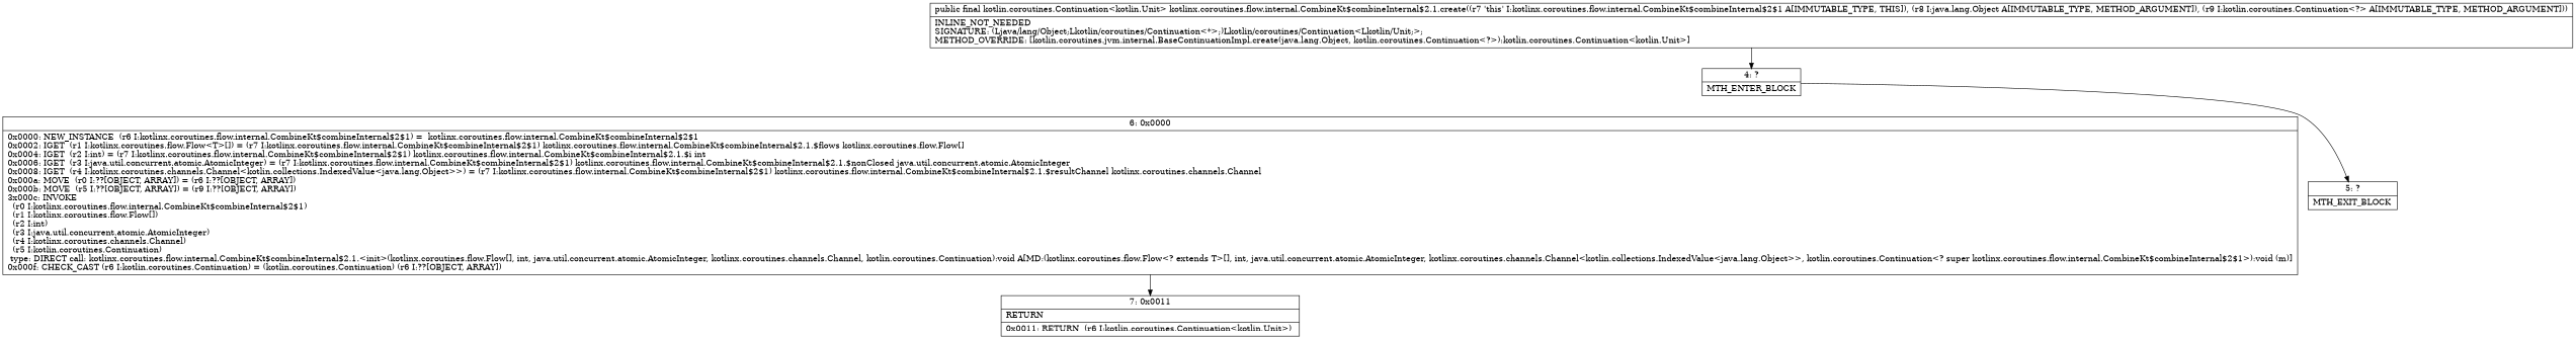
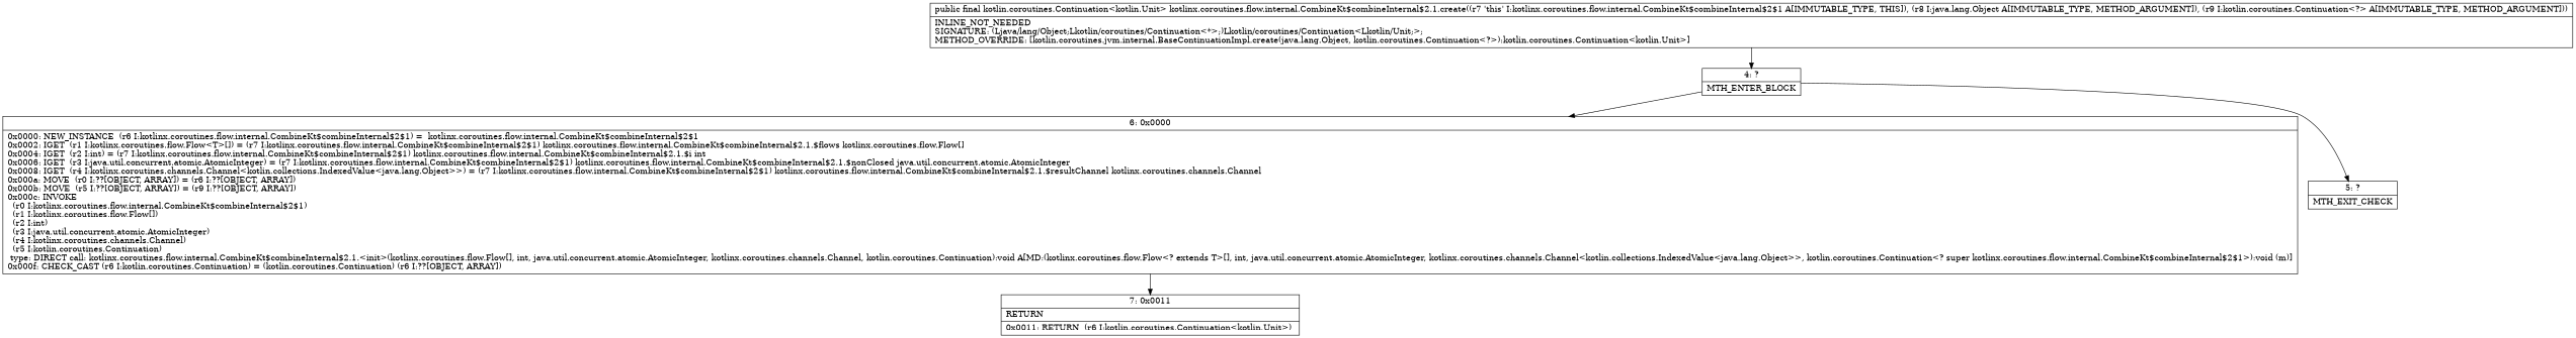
  digraph {
    node [shape=record]
    n1 [label="{4\:\ ?|MTH_ENTER_BLOCK\l}"]
-   n2 [label="{6\:\ 0x0000|0x0000: NEW_INSTANCE  (r6 I:kotlinx.coroutines.flow.internal.CombineKt$combineInternal$2$1) =  kotlinx.coroutines.flow.internal.CombineKt$combineInternal$2$1 \l0x0002: IGET  (r1 I:kotlinx.coroutines.flow.Flow\<T\>[]) = (r7 I:kotlinx.coroutines.flow.internal.CombineKt$combineInternal$2$1) kotlinx.coroutines.flow.internal.CombineKt$combineInternal$2.1.$flows kotlinx.coroutines.flow.Flow[] \l0x0004: IGET  (r2 I:int) = (r7 I:kotlinx.coroutines.flow.internal.CombineKt$combineInternal$2$1) kotlinx.coroutines.flow.internal.CombineKt$combineInternal$2.1.$i int \l0x0006: IGET  (r3 I:java.util.concurrent.atomic.AtomicInteger) = (r7 I:kotlinx.coroutines.flow.internal.CombineKt$combineInternal$2$1) kotlinx.coroutines.flow.internal.CombineKt$combineInternal$2.1.$nonClosed java.util.concurrent.atomic.AtomicInteger \l0x0008: IGET  (r4 I:kotlinx.coroutines.channels.Channel\<kotlin.collections.IndexedValue\<java.lang.Object\>\>) = (r7 I:kotlinx.coroutines.flow.internal.CombineKt$combineInternal$2$1) kotlinx.coroutines.flow.internal.CombineKt$combineInternal$2.1.$resultChannel kotlinx.coroutines.channels.Channel \l0x000a: MOVE  (r0 I:??[OBJECT, ARRAY]) = (r6 I:??[OBJECT, ARRAY]) \l0x000b: MOVE  (r5 I:??[OBJECT, ARRAY]) = (r9 I:??[OBJECT, ARRAY]) \l3x000c: INVOKE  \l  (r0 I:kotlinx.coroutines.flow.internal.CombineKt$combineInternal$2$1)\l  (r1 I:kotlinx.coroutines.flow.Flow[])\l  (r2 I:int)\l  (r3 I:java.util.concurrent.atomic.AtomicInteger)\l  (r4 I:kotlinx.coroutines.channels.Channel)\l  (r5 I:kotlin.coroutines.Continuation)\l type: DIRECT call: kotlinx.coroutines.flow.internal.CombineKt$combineInternal$2.1.\<init\>(kotlinx.coroutines.flow.Flow[], int, java.util.concurrent.atomic.AtomicInteger, kotlinx.coroutines.channels.Channel, kotlin.coroutines.Continuation):void A[MD:(kotlinx.coroutines.flow.Flow\<? extends T\>[], int, java.util.concurrent.atomic.AtomicInteger, kotlinx.coroutines.channels.Channel\<kotlin.collections.IndexedValue\<java.lang.Object\>\>, kotlin.coroutines.Continuation\<? super kotlinx.coroutines.flow.internal.CombineKt$combineInternal$2$1\>):void (m)]\l0x000f: CHECK_CAST (r6 I:kotlin.coroutines.Continuation) = (kotlin.coroutines.Continuation) (r6 I:??[OBJECT, ARRAY]) \l}"]
-   n3 [label="{5\:\ ?|MTH_EXIT_BLOCK\l}"]
+   n2 [label="{6\:\ 0x0000|0x0000: NEW_INSTANCE  (r6 I:kotlinx.coroutines.flow.internal.CombineKt$combineInternal$2$1) =  kotlinx.coroutines.flow.internal.CombineKt$combineInternal$2$1 \l0x0002: IGET  (r1 I:kotlinx.coroutines.flow.Flow\<T\>[]) = (r7 I:kotlinx.coroutines.flow.internal.CombineKt$combineInternal$2$1) kotlinx.coroutines.flow.internal.CombineKt$combineInternal$2.1.$flows kotlinx.coroutines.flow.Flow[] \l0x0004: IGET  (r2 I:int) = (r7 I:kotlinx.coroutines.flow.internal.CombineKt$combineInternal$2$1) kotlinx.coroutines.flow.internal.CombineKt$combineInternal$2.1.$i int \l0x0006: IGET  (r3 I:java.util.concurrent.atomic.AtomicInteger) = (r7 I:kotlinx.coroutines.flow.internal.CombineKt$combineInternal$2$1) kotlinx.coroutines.flow.internal.CombineKt$combineInternal$2.1.$nonClosed java.util.concurrent.atomic.AtomicInteger \l0x0008: IGET  (r4 I:kotlinx.coroutines.channels.Channel\<kotlin.collections.IndexedValue\<java.lang.Object\>\>) = (r7 I:kotlinx.coroutines.flow.internal.CombineKt$combineInternal$2$1) kotlinx.coroutines.flow.internal.CombineKt$combineInternal$2.1.$resultChannel kotlinx.coroutines.channels.Channel \l0x000a: MOVE  (r0 I:??[OBJECT, ARRAY]) = (r6 I:??[OBJECT, ARRAY]) \l0x000b: MOVE  (r5 I:??[OBJECT, ARRAY]) = (r9 I:??[OBJECT, ARRAY]) \l0x000c: INVOKE  \l  (r0 I:kotlinx.coroutines.flow.internal.CombineKt$combineInternal$2$1)\l  (r1 I:kotlinx.coroutines.flow.Flow[])\l  (r2 I:int)\l  (r3 I:java.util.concurrent.atomic.AtomicInteger)\l  (r4 I:kotlinx.coroutines.channels.Channel)\l  (r5 I:kotlin.coroutines.Continuation)\l type: DIRECT call: kotlinx.coroutines.flow.internal.CombineKt$combineInternal$2.1.\<init\>(kotlinx.coroutines.flow.Flow[], int, java.util.concurrent.atomic.AtomicInteger, kotlinx.coroutines.channels.Channel, kotlin.coroutines.Continuation):void A[MD:(kotlinx.coroutines.flow.Flow\<? extends T\>[], int, java.util.concurrent.atomic.AtomicInteger, kotlinx.coroutines.channels.Channel\<kotlin.collections.IndexedValue\<java.lang.Object\>\>, kotlin.coroutines.Continuation\<? super kotlinx.coroutines.flow.internal.CombineKt$combineInternal$2$1\>):void (m)]\l0x000f: CHECK_CAST (r6 I:kotlin.coroutines.Continuation) = (kotlin.coroutines.Continuation) (r6 I:??[OBJECT, ARRAY]) \l}"]
+   n3 [label="{5\:\ ?|MTH_EXIT_CHECK\l}"]
    n4 [label="{7\:\ 0x0011|RETURN\l|0x0011: RETURN  (r6 I:kotlin.coroutines.Continuation\<kotlin.Unit\>) \l}"]
    n5 [label="{public final kotlin.coroutines.Continuation\<kotlin.Unit\> kotlinx.coroutines.flow.internal.CombineKt$combineInternal$2.1.create((r7 'this' I:kotlinx.coroutines.flow.internal.CombineKt$combineInternal$2$1 A[IMMUTABLE_TYPE, THIS]), (r8 I:java.lang.Object A[IMMUTABLE_TYPE, METHOD_ARGUMENT]), (r9 I:kotlin.coroutines.Continuation\<?\> A[IMMUTABLE_TYPE, METHOD_ARGUMENT]))  | INLINE_NOT_NEEDED\lSIGNATURE: (Ljava\/lang\/Object;Lkotlin\/coroutines\/Continuation\<*\>;)Lkotlin\/coroutines\/Continuation\<Lkotlin\/Unit;\>;\lMETHOD_OVERRIDE: [kotlin.coroutines.jvm.internal.BaseContinuationImpl.create(java.lang.Object, kotlin.coroutines.Continuation\<?\>):kotlin.coroutines.Continuation\<kotlin.Unit\>]\l}"]
+   n1 -> n2
    n1 -> n3
    n2 -> n4
    n5 -> n1
  }
